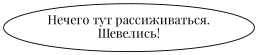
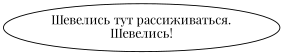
  digraph {
    fontname="Playfair Display"
-   n1 [color="#000000" fillcolor="#FFFFFF" label="Нечего тут рассиживаться.\nШевелись!" style=filled fontname="Playfair Display"]
+   n1 [color="#000000" fillcolor="#FFFFFF" label="Шевелись тут рассиживаться.\nШевелись!" style=filled fontname="Playfair Display"]
  }
